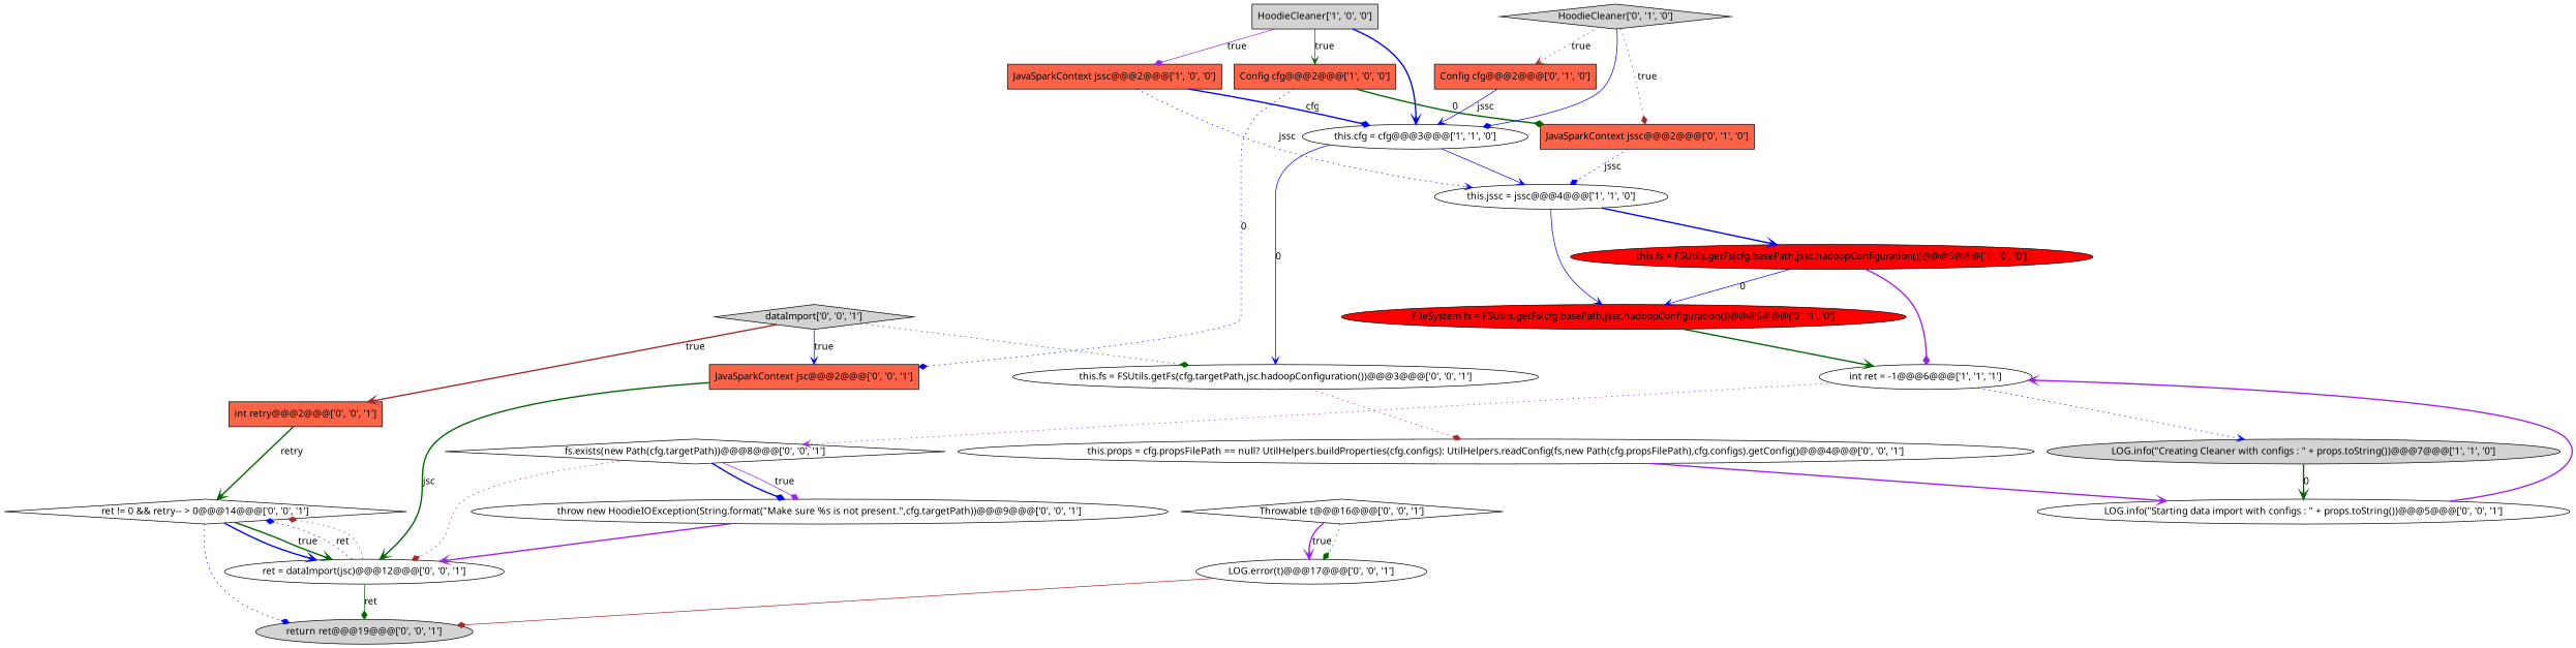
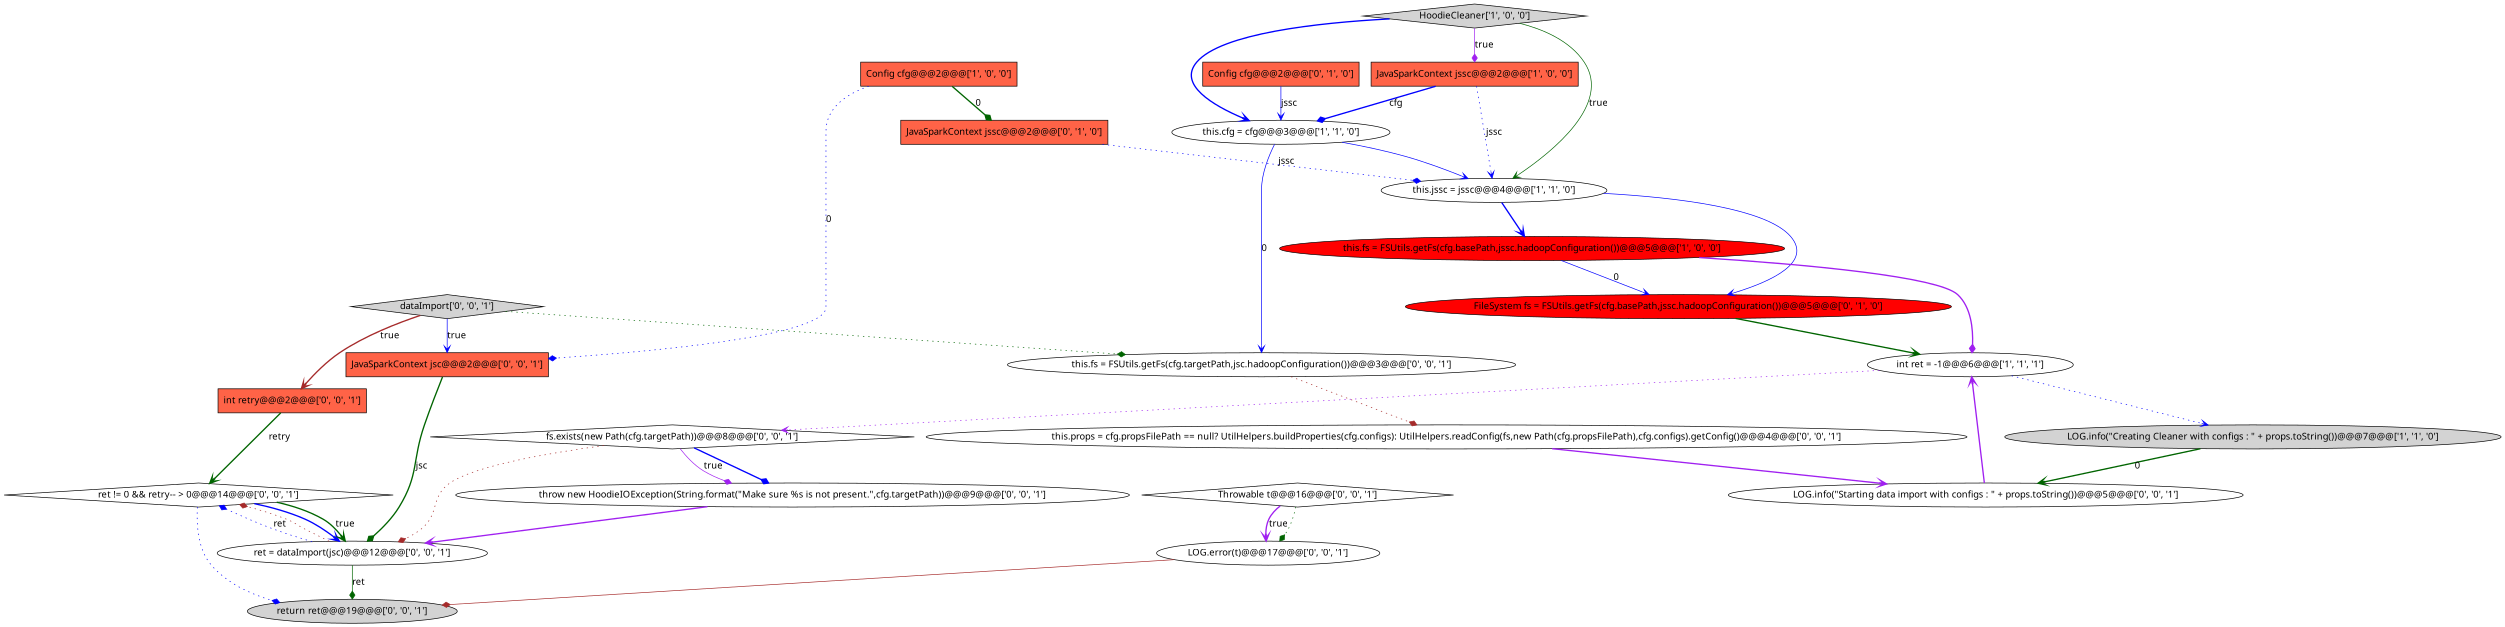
  digraph {
    fontname="Noto Sans"
    node [fillcolor=white fontname="Noto Sans" shape=ellipse style=filled]
    edge [arrowhead=vee color=blue fontname="Noto Sans" style=bold]
    n1 [fillcolor=tomato label="int retry@@@2@@@['0', '0', '1']" shape=box]
    n2 [label="ret != 0 && retry-- > 0@@@14@@@['0', '0', '1']" shape=diamond]
    n3 [fillcolor=lightgray label="return ret@@@19@@@['0', '0', '1']"]
    n4 [label="ret = dataImport(jsc)@@@12@@@['0', '0', '1']"]
-   n5 [fillcolor=lightgray label="HoodieCleaner['1', '0', '0']" shape=box]
+   n5 [fillcolor=lightgray label="HoodieCleaner['1', '0', '0']" shape=diamond]
    n6 [fillcolor=tomato label="Config cfg@@@2@@@['1', '0', '0']" shape=box]
    n7 [fillcolor=tomato label="JavaSparkContext jssc@@@2@@@['1', '0', '0']" shape=box]
    n8 [label="this.cfg = cfg@@@3@@@['1', '1', '0']"]
    n9 [fillcolor=tomato label="JavaSparkContext jsc@@@2@@@['0', '0', '1']" shape=box]
    n10 [fillcolor=tomato label="JavaSparkContext jssc@@@2@@@['0', '1', '0']" shape=box]
    n11 [label="this.jssc = jssc@@@4@@@['1', '1', '0']"]
    n12 [label="this.fs = FSUtils.getFs(cfg.targetPath,jsc.hadoopConfiguration())@@@3@@@['0', '0', '1']"]
    n13 [fillcolor=lightgray label="LOG.info(\"Creating Cleaner with configs : \" + props.toString())@@@7@@@['1', '1', '0']"]
    n14 [label="LOG.info(\"Starting data import with configs : \" + props.toString())@@@5@@@['0', '0', '1']"]
    n15 [label="int ret = -1@@@6@@@['1', '1', '1']"]
    n16 [fillcolor=red label="this.fs = FSUtils.getFs(cfg.basePath,jssc.hadoopConfiguration())@@@5@@@['1', '0', '0']"]
    n17 [fillcolor=red label="FileSystem fs = FSUtils.getFs(cfg.basePath,jssc.hadoopConfiguration())@@@5@@@['0', '1', '0']"]
    n18 [label="fs.exists(new Path(cfg.targetPath))@@@8@@@['0', '0', '1']" shape=diamond]
    n19 [label="throw new HoodieIOException(String.format(\"Make sure %s is not present.\",cfg.targetPath))@@@9@@@['0', '0', '1']"]
    n20 [fillcolor=lightgray label="dataImport['0', '0', '1']" shape=diamond]
    n21 [label="this.props = cfg.propsFilePath == null? UtilHelpers.buildProperties(cfg.configs): UtilHelpers.readConfig(fs,new Path(cfg.propsFilePath),cfg.configs).getConfig()@@@4@@@['0', '0', '1']"]
    n22 [label="LOG.error(t)@@@17@@@['0', '0', '1']"]
-   n23 [fillcolor=lightgray label="HoodieCleaner['0', '1', '0']" shape=diamond]
    n24 [fillcolor=tomato label="Config cfg@@@2@@@['0', '1', '0']" shape=box]
    n25 [label="Throwable t@@@16@@@['0', '0', '1']" shape=diamond]
    n1 -> n2 [color=darkgreen label=retry]
    n2 -> n3 [arrowhead=diamond style=dotted]
    n2 -> n4
    n2 -> n4 [color=darkgreen label=true]
    n4 -> n2 [arrowhead=diamond label=ret style=dotted]
    n4 -> n2 [arrowhead=diamond color=brown style=dotted]
    n4 -> n3 [arrowhead=diamond color=darkgreen label=ret style=solid]
-   n5 -> n6 [color=darkgreen label=true style=solid]
+   n5 -> n11 [color=darkgreen label=true style=solid]
    n5 -> n7 [arrowhead=diamond color=purple label=true style=solid]
    n5 -> n8
    n6 -> n9 [arrowhead=diamond label=0 style=dotted]
    n6 -> n10 [arrowhead=diamond color=darkgreen label=0]
    n7 -> n8 [arrowhead=diamond label=cfg]
    n7 -> n11 [label=jssc style=dotted]
    n8 -> n11 [style=solid]
    n8 -> n12 [label=0 style=solid]
-   n9 -> n4 [color=darkgreen label=jsc]
+   n9 -> n4 [arrowhead=diamond color=darkgreen label=jsc]
    n10 -> n11 [arrowhead=diamond label=jssc style=dotted]
    n11 -> n16
    n11 -> n17 [style=solid]
    n12 -> n21 [arrowhead=diamond color=brown style=dotted]
    n13 -> n14 [color=darkgreen label=0]
    n14 -> n15 [color=purple]
    n15 -> n13 [style=dotted]
    n15 -> n18 [color=purple style=dotted]
    n16 -> n15 [arrowhead=diamond color=purple]
    n16 -> n17 [label=0 style=solid]
    n17 -> n15 [color=darkgreen]
    n18 -> n4 [arrowhead=diamond color=brown style=dotted]
    n18 -> n19 [arrowhead=diamond]
    n18 -> n19 [arrowhead=diamond color=purple label=true style=solid]
    n19 -> n4 [color=purple]
    n20 -> n1 [color=brown label=true]
    n20 -> n9 [label=true style=solid]
    n20 -> n12 [arrowhead=diamond color=darkgreen style=dotted]
    n21 -> n14 [color=purple]
    n22 -> n3 [arrowhead=diamond color=brown style=solid]
-   n23 -> n8 [arrowhead=diamond style=solid]
-   n23 -> n10 [arrowhead=diamond color=brown label=true style=dotted]
-   n23 -> n24 [color=brown label=true style=dotted]
    n24 -> n8 [label=jssc style=solid]
    n25 -> n22 [color=purple label=true]
    n25 -> n22 [arrowhead=diamond color=darkgreen style=dotted]
  }
